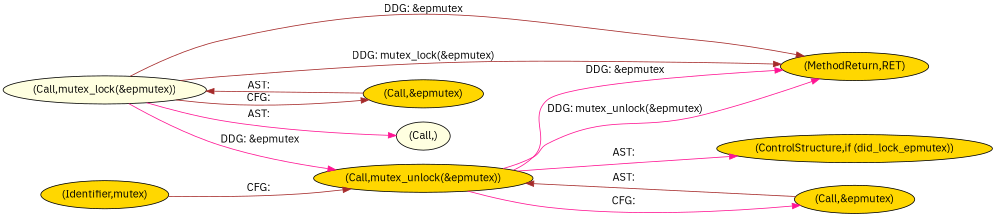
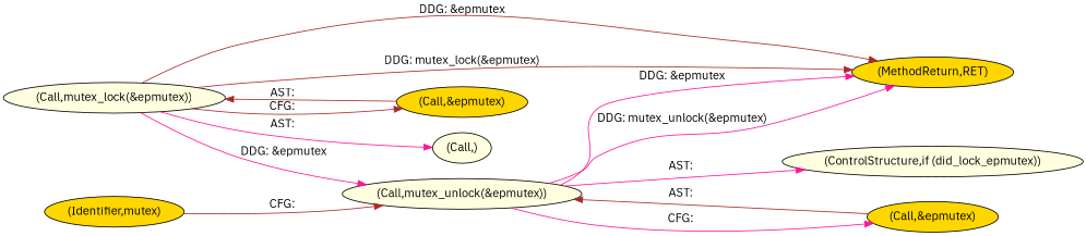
  digraph {
    fontname="IBM Plex Sans"
    rankdir=LR
    node [fillcolor=gold fontname="IBM Plex Sans" style=filled]
    edge [color=deeppink fontname="IBM Plex Sans"]
    n1 [fillcolor=lightyellow label="(Call,mutex_lock(&epmutex))"]
-   n2 [label="(Call,mutex_unlock(&epmutex))"]
+   n2 [fillcolor=lightyellow label="(Call,mutex_unlock(&epmutex))"]
    n3 [label="(MethodReturn,RET)"]
    n4 [fillcolor=lightyellow label="(Call,)"]
    n5 [label="(Call,&epmutex)"]
    n6 [label="(Call,&epmutex)"]
-   n7 [label="(ControlStructure,if (did_lock_epmutex))"]
+   n7 [fillcolor=lightyellow label="(ControlStructure,if (did_lock_epmutex))"]
    n8 [label="(Identifier,mutex)"]
    n1 -> n2 [label="DDG: &epmutex"]
    n1 -> n3 [color=brown label="DDG: &epmutex"]
    n1 -> n3 [color=brown label="DDG: mutex_lock(&epmutex)"]
    n1 -> n4 [label="AST: "]
    n1 -> n5 [color=brown label="CFG: "]
    n2 -> n3 [label="DDG: &epmutex"]
    n2 -> n3 [label="DDG: mutex_unlock(&epmutex)"]
    n2 -> n6 [label="CFG: "]
    n2 -> n7 [label="AST: "]
    n5 -> n1 [color=brown label="AST: "]
    n6 -> n2 [color=brown label="AST: "]
    n8 -> n2 [color=brown label="CFG: "]
  }
